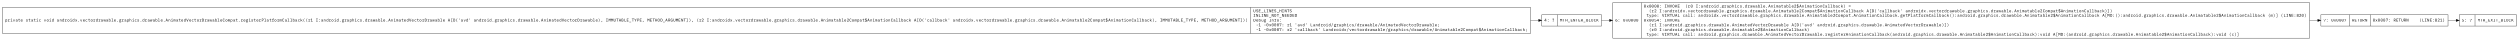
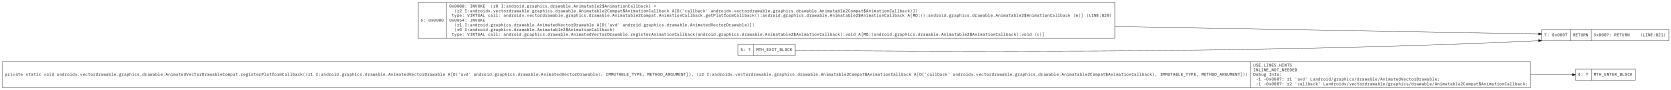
  digraph {
    fontname="IBM Plex Mono"
    rankdir=LR
    node [fontname="IBM Plex Mono" shape=record]
    edge [fontname="IBM Plex Mono"]
    n1 [label="{4\:\ ?|MTH_ENTER_BLOCK\l}"]
    n2 [label="{6\:\ 0x0000|0x0000: INVOKE  (r0 I:android.graphics.drawable.Animatable2$AnimationCallback) = \l  (r2 I:androidx.vectordrawable.graphics.drawable.Animatable2Compat$AnimationCallback A[D('callback' androidx.vectordrawable.graphics.drawable.Animatable2Compat$AnimationCallback)])\l type: VIRTUAL call: androidx.vectordrawable.graphics.drawable.Animatable2Compat.AnimationCallback.getPlatformCallback():android.graphics.drawable.Animatable2$AnimationCallback A[MD:():android.graphics.drawable.Animatable2$AnimationCallback (m)] (LINE:820)\l0x0054: INVOKE  \l  (r1 I:android.graphics.drawable.AnimatedVectorDrawable A[D('avd' android.graphics.drawable.AnimatedVectorDrawable)])\l  (r0 I:android.graphics.drawable.Animatable2$AnimationCallback)\l type: VIRTUAL call: android.graphics.drawable.AnimatedVectorDrawable.registerAnimationCallback(android.graphics.drawable.Animatable2$AnimationCallback):void A[MD:(android.graphics.drawable.Animatable2$AnimationCallback):void (c)]\l}"]
    n3 [label="{7\:\ 0x0007|RETURN\l|0x0007: RETURN    (LINE:821)\l}"]
    n4 [label="{5\:\ ?|MTH_EXIT_BLOCK\l}"]
    n5 [label="{private static void androidx.vectordrawable.graphics.drawable.AnimatedVectorDrawableCompat.registerPlatformCallback((r1 I:android.graphics.drawable.AnimatedVectorDrawable A[D('avd' android.graphics.drawable.AnimatedVectorDrawable), IMMUTABLE_TYPE, METHOD_ARGUMENT]), (r2 I:androidx.vectordrawable.graphics.drawable.Animatable2Compat$AnimationCallback A[D('callback' androidx.vectordrawable.graphics.drawable.Animatable2Compat$AnimationCallback), IMMUTABLE_TYPE, METHOD_ARGUMENT]))  | USE_LINES_HINTS\lINLINE_NOT_NEEDED\lDebug Info:\l  \-1 \-0x0007: r1 'avd' Landroid\/graphics\/drawable\/AnimatedVectorDrawable;\l  \-1 \-0x0007: r2 'callback' Landroidx\/vectordrawable\/graphics\/drawable\/Animatable2Compat$AnimationCallback;\l}"]
-   n1 -> n2
    n2 -> n3
-   n3 -> n4
+   n4 -> n3
    n5 -> n1
  }
